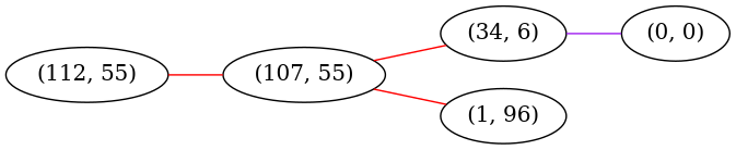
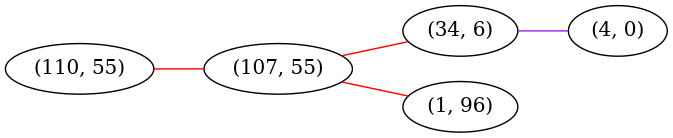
  graph {
    rankdir=LR
    edge [color=red weight=1]
    n1 [label="(107, 55)"]
-   "(110, 55)" [label="(112, 55)"]
+   "(110, 55)"
    "(34, 6)"
    n4 [label="(1, 96)"]
-   "(0, 0)"
+   "(0, 0)" [label="(4, 0)"]
    n1 -- "(34, 6)"
    n1 -- n4
    "(110, 55)" -- n1
    "(34, 6)" -- "(0, 0)" [color=purple weight=4]
  }
